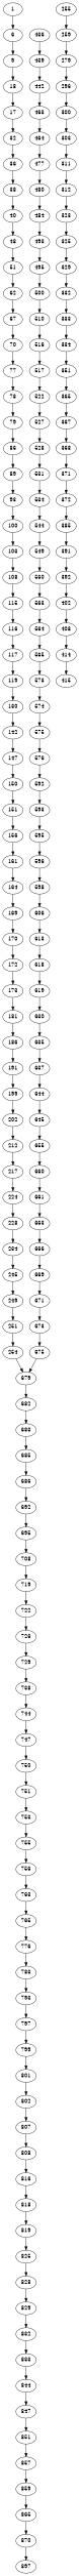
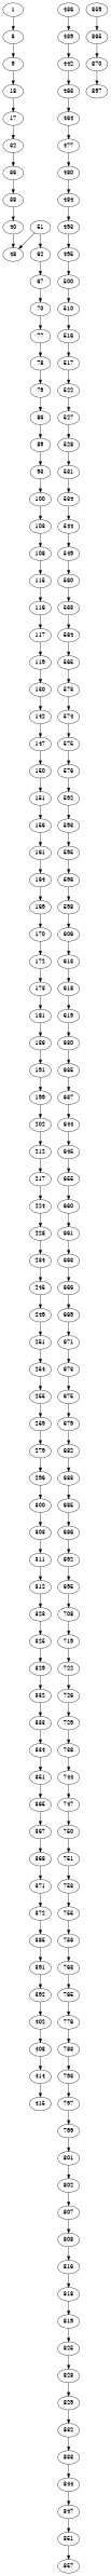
  digraph {
    1
    6
    9
    n4 [label=18]
    17
    32
    36
    38
    40
    48
    51
    62
    67
    70
    77
    78
    79
    86
    89
    93
    100
    103
    108
    115
    116
    117
    119
    130
    142
    147
    150
    151
    156
    161
    164
    169
    170
    172
    173
    181
    186
    191
    199
    202
    212
    217
    224
    228
    234
    245
    249
    251
    254
    255
    259
    279
    296
    300
    303
    311
    312
    323
    325
    329
    332
    333
    334
    351
    365
    367
    368
    371
    372
    385
    391
    392
    402
    408
    414
    415
    436
    439
    442
    463
    464
    477
    480
    484
    493
    495
    500
    510
    516
    517
    522
    527
    528
    531
    534
    544
    549
    560
    563
    564
    565
    573
    574
    575
    576
    592
    593
    595
    596
    598
    606
    613
    618
    619
    630
    635
    637
    644
    645
    655
    660
    661
    663
    666
    669
    671
    673
    675
    679
    682
    683
    685
    686
    692
    695
    708
    719
    722
    726
    729
    738
    744
    747
    750
    751
    753
    755
    756
    763
    765
    776
    783
    793
    797
    799
    801
    802
    807
    808
    816
    818
    819
    825
    828
    829
    832
    833
    844
    847
    851
    857
    859
    865
    870
    897
    1 -> 6
    6 -> 9
    9 -> n4
    n4 -> 17
    17 -> 32
    32 -> 36
    36 -> 38
    38 -> 40
    40 -> 48
-   48 -> 51
+   51 -> 48
    51 -> 62
    62 -> 67
    67 -> 70
    70 -> 77
    77 -> 78
    78 -> 79
    79 -> 86
    86 -> 89
    89 -> 93
    93 -> 100
    100 -> 103
    103 -> 108
    108 -> 115
    115 -> 116
    116 -> 117
    117 -> 119
    119 -> 130
    130 -> 142
    142 -> 147
    147 -> 150
    150 -> 151
    151 -> 156
    156 -> 161
    161 -> 164
    164 -> 169
    169 -> 170
    170 -> 172
    172 -> 173
    173 -> 181
    181 -> 186
    186 -> 191
    191 -> 199
    199 -> 202
    202 -> 212
    212 -> 217
    217 -> 224
    224 -> 228
    228 -> 234
    234 -> 245
    245 -> 249
    249 -> 251
    251 -> 254
-   254 -> 679
+   254 -> 255
    255 -> 259
    259 -> 279
    279 -> 296
    296 -> 300
    300 -> 303
    303 -> 311
    311 -> 312
    312 -> 323
    323 -> 325
    325 -> 329
    329 -> 332
    332 -> 333
    333 -> 334
    334 -> 351
    351 -> 365
    365 -> 367
    367 -> 368
    368 -> 371
    371 -> 372
    372 -> 385
    385 -> 391
    391 -> 392
    392 -> 402
    402 -> 408
    408 -> 414
    414 -> 415
    436 -> 439
    439 -> 442
    442 -> 463
    463 -> 464
    464 -> 477
    477 -> 480
    480 -> 484
    484 -> 493
    493 -> 495
    495 -> 500
    500 -> 510
    510 -> 516
    516 -> 517
    517 -> 522
    522 -> 527
    527 -> 528
    528 -> 531
    531 -> 534
    534 -> 544
    544 -> 549
    549 -> 560
    560 -> 563
    563 -> 564
    564 -> 565
    565 -> 573
    573 -> 574
    574 -> 575
    575 -> 576
    576 -> 592
    592 -> 593
    593 -> 595
    595 -> 596
    596 -> 598
    598 -> 606
    606 -> 613
    613 -> 618
    618 -> 619
    619 -> 630
    630 -> 635
    635 -> 637
    637 -> 644
    644 -> 645
    645 -> 655
    655 -> 660
    660 -> 661
    661 -> 663
    663 -> 666
    666 -> 669
    669 -> 671
    671 -> 673
    673 -> 675
    675 -> 679
    679 -> 682
    682 -> 683
    683 -> 685
    685 -> 686
    686 -> 692
    692 -> 695
    695 -> 708
    708 -> 719
    719 -> 722
    722 -> 726
    726 -> 729
    729 -> 738
    738 -> 744
    744 -> 747
    747 -> 750
    750 -> 751
    751 -> 753
    753 -> 755
    755 -> 756
    756 -> 763
    763 -> 765
    765 -> 776
    776 -> 783
    783 -> 793
    793 -> 797
    797 -> 799
    799 -> 801
    801 -> 802
    802 -> 807
    807 -> 808
    808 -> 816
    816 -> 818
    818 -> 819
    819 -> 825
    825 -> 828
    828 -> 829
    829 -> 832
    832 -> 833
    833 -> 844
    844 -> 847
    847 -> 851
    851 -> 857
-   857 -> 859
    859 -> 865
    865 -> 870
    870 -> 897
  }
